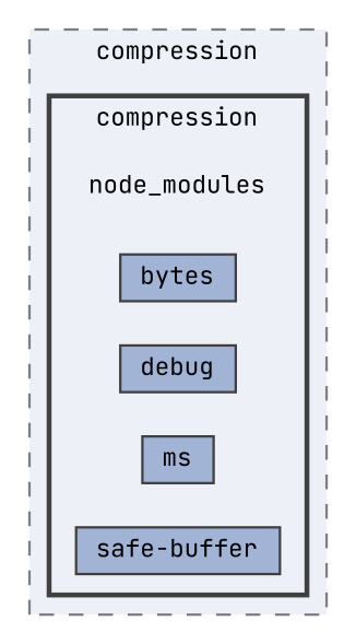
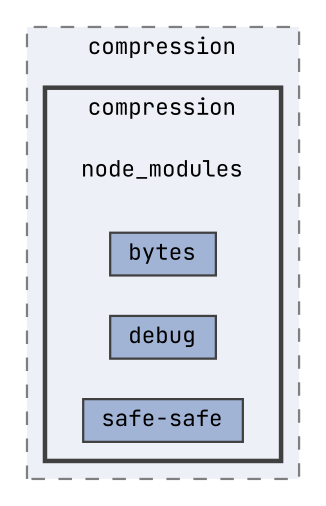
  digraph {
    compound=true
    rankdir=LR
    fontname="JetBrains Mono"
    node [fontname="JetBrains Mono" fontsize=10 shape=box color=grey25 fillcolor="#a2b4d6" style=filled]
    n1 [height=0.2 label=node_modules shape=plaintext width=0.4 color="" fillcolor="" style=""]
    n2 [height=0.2 label=bytes width=0.4]
    n3 [height=0.2 label=debug width=0.4]
-   n4 [height=0.2 label=ms width=0.4]
-   n5 [height=0.2 label="safe-buffer" width=0.4]
+   n5 [height=0.2 label="safe-safe" width=0.4]
    subgraph cluster_1 {
      bgcolor="#edf0f7"
      fontsize=10
      label=compression
      pencolor=grey50
      style="filled,dashed"
      subgraph cluster_2 {
        bgcolor="#edf0f7"
        fontsize=10
        pencolor=grey25
        style="filled,bold"
        n1
        n2
        n3
-       n4
        n5
      }
    }
  }
